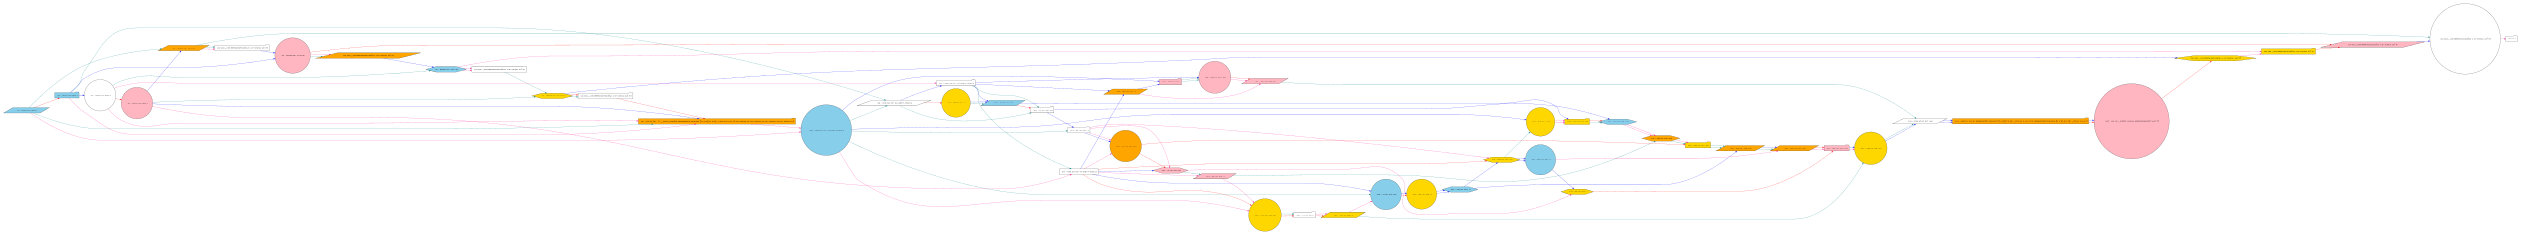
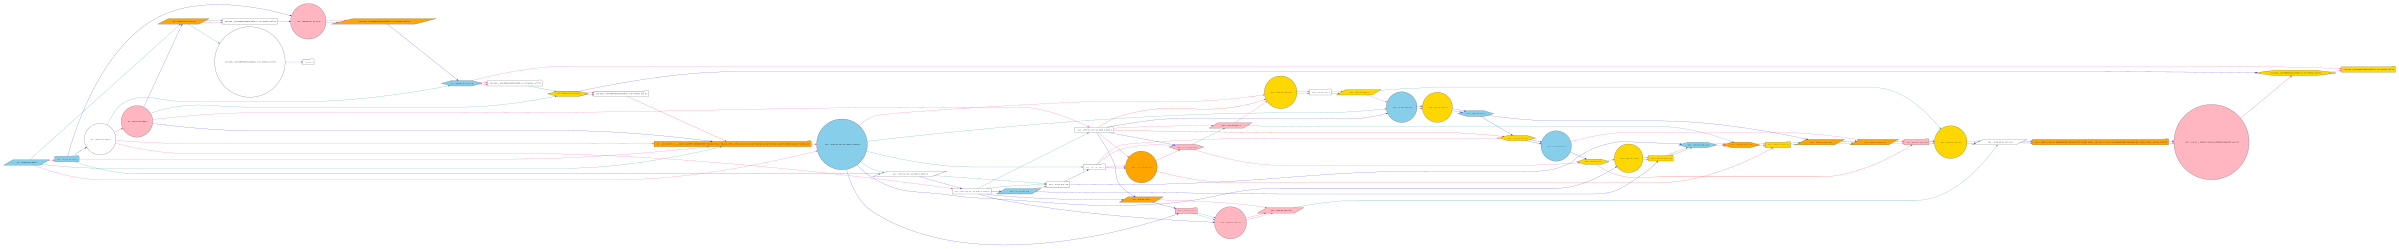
  digraph {
    fontname="Comic Neue"
    rankdir=LR
    node [fillcolor=white fontname="Comic Neue" shape=folder style=filled]
    edge [color=blue fontname="Comic Neue"]
    n1 [fillcolor=skyblue label="  %1 = alloca i32, align 4" shape=parallelogram]
    n2 [fillcolor=skyblue label="  %2 = alloca i32, align 4"]
    n3 [fillcolor=orange label="  %5 = bitcast i32* %1 to i8*" shape=parallelogram]
    n4 [fillcolor=orange label="  %9 = call i32 (i8*, ...) @__isoc99_scanf(i8* getelementptr inbounds ([12 x i8], [12 x i8]* @.str.2, i64 0, i64 0), i32* nonnull %1, i32* nonnull %2, i32* nonnull %3, i32* nonnull %4)"]
    n5 [fillcolor=skyblue label="  %10 = load i32, i32* %1, align 4, !tbaa !2" shape=circle]
    n6 [label="  %3 = alloca i32, align 4" shape=circle]
    n7 [fillcolor=lightpink label="  %6 = bitcast i32* %2 to i8*" shape=circle]
    n8 [label="  %11 = load i32, i32* %2, align 4, !tbaa !2" shape=parallelogram]
    n9 [label="  call void @llvm.lifetime.start.p0i8(i64 4, i8* nonnull %5) #5"]
    n10 [label="  call void @llvm.lifetime.end.p0i8(i64 4, i8* nonnull %5) #5" shape=circle]
    n11 [fillcolor=lightpink label="  %15 = add i32 %10, 1"]
    n12 [label="  %21 = xor i32 %10, -1"]
    n13 [fillcolor=gold label="  %25 = and i32 %13, %10" shape=circle]
    n14 [fillcolor=skyblue label="  %28 = or i32 %13, %10" shape=circle]
    n15 [fillcolor=gold label="  %34 = sub i32 1, %10" shape=circle]
    n16 [fillcolor=lightpink label="  %4 = alloca i32, align 4" shape=circle]
    n17 [fillcolor=skyblue label="  %7 = bitcast i32* %3 to i8*" shape=hexagon]
    n18 [label="  %12 = load i32, i32* %3, align 4, !tbaa !2"]
    n19 [fillcolor=orange label="  call void @llvm.lifetime.start.p0i8(i64 4, i8* nonnull %6) #5" shape=parallelogram]
-   n20 [fillcolor=lightpink label="  call void @llvm.lifetime.end.p0i8(i64 4, i8* nonnull %6) #5" shape=parallelogram]
-   n21 [fillcolor=gold label="  %18 = xor i32 %11, -1" shape=circle]
    n22 [label="  %20 = or i32 %12, %11"]
    n23 [fillcolor=gold label="  %8 = bitcast i32* %4 to i8*" shape=hexagon]
    n24 [label="  %13 = load i32, i32* %4, align 4, !tbaa !2"]
    n25 [label="  call void @llvm.lifetime.start.p0i8(i64 4, i8* nonnull %7) #5"]
    n26 [fillcolor=gold label="  call void @llvm.lifetime.end.p0i8(i64 4, i8* nonnull %7) #5"]
    n27 [fillcolor=orange label="  %14 = mul i32 %12, -2" shape=parallelogram]
    n28 [fillcolor=lightpink label="  %16 = add i32 %15, %12" shape=circle]
    n29 [fillcolor=skyblue label="  %19 = or i32 %12, %18" shape=parallelogram]
    n30 [label="  call void @llvm.lifetime.start.p0i8(i64 4, i8* nonnull %8) #5"]
    n31 [fillcolor=gold label="  call void @llvm.lifetime.end.p0i8(i64 4, i8* nonnull %8) #5" shape=hexagon]
    n32 [fillcolor=orange label="  %22 = xor i32 %13, %21" shape=circle]
    n33 [fillcolor=lightpink label="  %23 = or i32 %13, %21" shape=hexagon]
    n34 [fillcolor=lightpink label="  %24 = xor i32 %13, -1" shape=parallelogram]
    n35 [fillcolor=gold label="  %31 = and i32 %13, %21" shape=hexagon]
    n36 [label="  ret i32 0"]
    n37 [label="  %26 = shl i32 %25, 1"]
    n38 [fillcolor=gold label="  %29 = xor i32 %28, -1" shape=circle]
    n39 [fillcolor=gold label="  %35 = sub i32 %34, %19"]
    n40 [fillcolor=skyblue label="  %36 = sub i32 %35, %20" shape=hexagon]
    n41 [fillcolor=lightpink label="  %17 = add i32 %16, %14" shape=parallelogram]
    n42 [fillcolor=gold label="  %38 = add i32 %37, %22"]
    n43 [fillcolor=gold label="  %33 = shl i32 %23, 1" shape=hexagon]
    n44 [fillcolor=orange label="  %37 = add i32 %36, %24" shape=hexagon]
    n45 [fillcolor=skyblue label="  %32 = mul i32 %31, -3" shape=circle]
    n46 [label="  %43 = icmp eq i32 %17, %42" shape=parallelogram]
    n47 [fillcolor=orange label="  %44 = select i1 %43, i8* getelementptr inbounds ([5 x i8], [5 x i8]* @str.3, i64 0, i64 0), i8* getelementptr inbounds ([4 x i8], [4 x i8]* @str, i64 0, i64 0)"]
    n48 [fillcolor=orange label="  %39 = add i32 %38, %30" shape=parallelogram]
    n49 [fillcolor=lightpink label="  %41 = add i32 %40, %33"]
    n50 [fillcolor=gold label="  %27 = xor i32 %26, -2" shape=parallelogram]
    n51 [fillcolor=gold label="  %42 = add i32 %41, %27" shape=circle]
    n52 [fillcolor=skyblue label="  %30 = mul i32 %29, -5" shape=hexagon]
    n53 [fillcolor=orange label="  %40 = add i32 %39, %32" shape=parallelogram]
    n54 [fillcolor=lightpink label="  %45 = call i32 @puts(i8* nonnull dereferenceable(1) %44) #5" shape=circle]
    n1 -> n2 [color=red]
    n1 -> n3 [color=teal]
    n1 -> n4 [color=teal]
    n1 -> n5 [color=deeppink]
    n2 -> n4 [color=deeppink]
    n2 -> n6
    n2 -> n7
    n2 -> n8 [color=teal]
    n3 -> n9 [color=deeppink]
    n3 -> n9 [color=teal]
    n3 -> n10 [color=teal]
    n4 -> n5 [color=deeppink]
    n5 -> n8 [color=teal]
    n5 -> n11
    n5 -> n12 [color=teal]
    n5 -> n13 [color=deeppink]
    n5 -> n14 [color=teal]
    n5 -> n15
    n6 -> n4 [color=deeppink]
    n6 -> n16 [color=red]
    n6 -> n17 [color=teal]
    n6 -> n18 [color=deeppink]
    n7 -> n19 [color=teal]
    n7 -> n19 [color=deeppink]
-   n7 -> n20 [color=red]
    n8 -> n18
-   n8 -> n21 [color=red]
    n8 -> n22 [color=teal]
    n9 -> n7
    n10 -> n36 [color=deeppink]
    n11 -> n28 [color=teal]
    n11 -> n28 [color=teal]
    n12 -> n32
    n12 -> n32 [color=deeppink]
    n12 -> n33 [color=deeppink]
    n12 -> n35 [color=deeppink]
    n13 -> n37 [color=red]
    n13 -> n37 [color=teal]
    n14 -> n38 [color=red]
    n14 -> n38
    n15 -> n39 [color=deeppink]
    n15 -> n39 [color=deeppink]
    n16 -> n3
    n16 -> n4
    n16 -> n23 [color=teal]
    n16 -> n24 [color=deeppink]
    n17 -> n25 [color=deeppink]
    n17 -> n25 [color=deeppink]
    n17 -> n26 [color=deeppink]
    n18 -> n22 [color=teal]
    n18 -> n24 [color=teal]
    n18 -> n27
    n18 -> n28
    n18 -> n29
    n19 -> n17
-   n20 -> n10
-   n21 -> n29 [color=teal]
-   n21 -> n29
    n22 -> n12
    n22 -> n40
    n23 -> n30 [color=teal]
    n23 -> n30 [color=red]
    n23 -> n31
    n24 -> n13 [color=red]
    n24 -> n14
    n24 -> n27
    n24 -> n32 [color=deeppink]
    n24 -> n33
    n24 -> n34 [color=deeppink]
    n24 -> n35 [color=red]
    n25 -> n23 [color=teal]
-   n26 -> n20 [color=red]
    n27 -> n11
    n27 -> n41 [color=deeppink]
    n28 -> n41 [color=deeppink]
    n28 -> n41 [color=red]
    n29 -> n22 [color=red]
    n29 -> n39
    n30 -> n4 [color=red]
    n31 -> n26 [color=deeppink]
    n32 -> n33 [color=red]
    n32 -> n42 [color=red]
    n33 -> n34 [color=teal]
    n33 -> n43 [color=deeppink]
    n34 -> n13 [color=deeppink]
    n34 -> n44 [color=teal]
    n35 -> n45
    n35 -> n45
    n37 -> n50 [color=red]
    n37 -> n50 [color=deeppink]
    n38 -> n52
    n38 -> n52
    n39 -> n40 [color=teal]
    n39 -> n40 [color=red]
    n40 -> n44 [color=deeppink]
    n40 -> n44 [color=deeppink]
    n41 -> n46 [color=teal]
    n42 -> n48 [color=teal]
    n42 -> n48 [color=teal]
-   n35 -> n15 [color=teal]
+   n43 -> n15 [color=teal]
    n43 -> n49 [color=red]
    n44 -> n42 [color=teal]
    n44 -> n42 [color=deeppink]
    n45 -> n43
    n45 -> n53 [color=deeppink]
    n46 -> n47
    n46 -> n47
    n47 -> n54 [color=red]
    n47 -> n54
    n48 -> n53 [color=teal]
    n48 -> n53
    n49 -> n51 [color=deeppink]
    n49 -> n51
    n50 -> n14 [color=deeppink]
    n50 -> n51 [color=teal]
    n51 -> n46
    n51 -> n46 [color=teal]
    n52 -> n35
    n52 -> n48
    n53 -> n49 [color=deeppink]
    n53 -> n49 [color=red]
    n54 -> n31 [color=red]
  }
